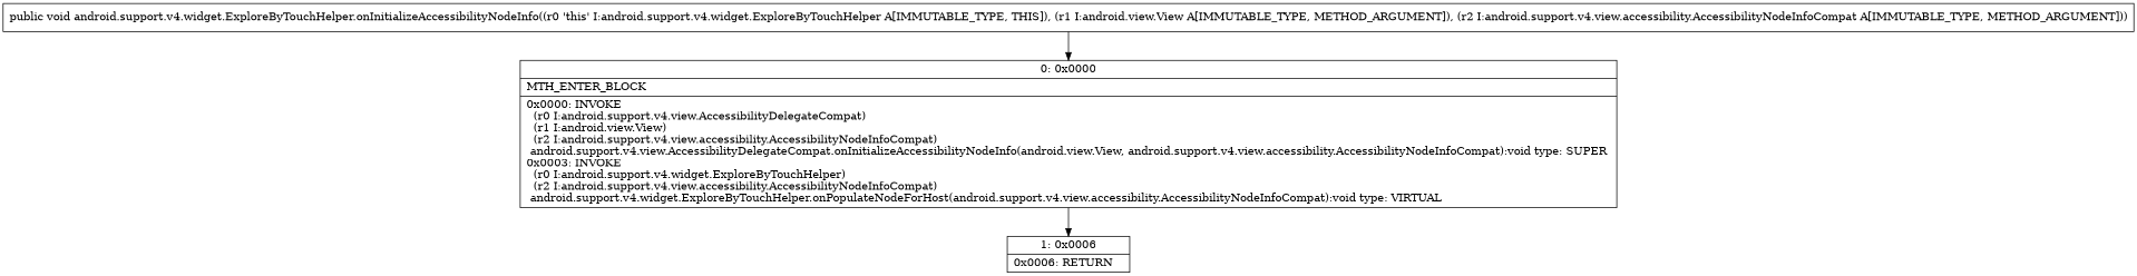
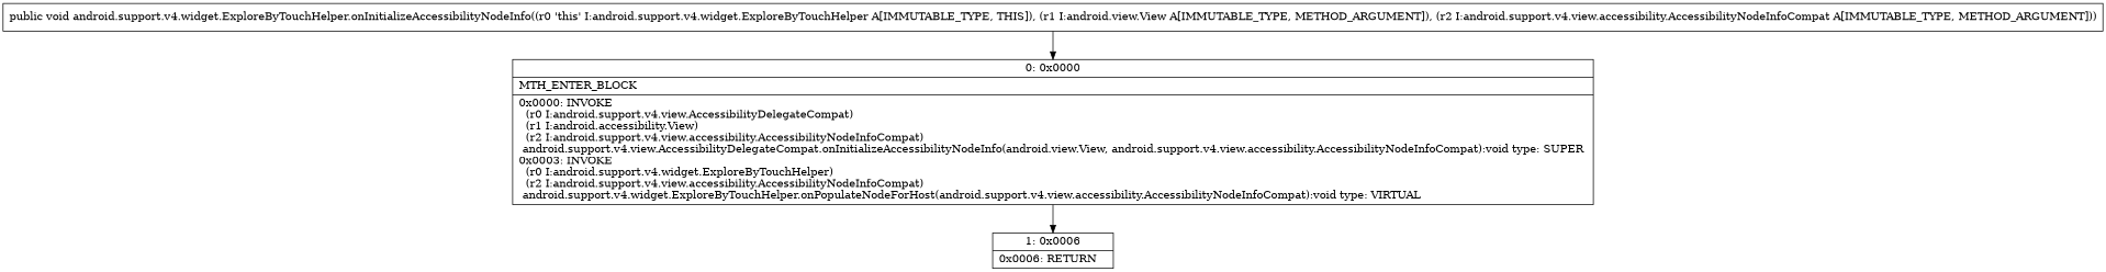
  digraph {
    node [shape=record]
-   n1 [label="{0\:\ 0x0000|MTH_ENTER_BLOCK\l|0x0000: INVOKE  \l  (r0 I:android.support.v4.view.AccessibilityDelegateCompat)\l  (r1 I:android.view.View)\l  (r2 I:android.support.v4.view.accessibility.AccessibilityNodeInfoCompat)\l android.support.v4.view.AccessibilityDelegateCompat.onInitializeAccessibilityNodeInfo(android.view.View, android.support.v4.view.accessibility.AccessibilityNodeInfoCompat):void type: SUPER \l0x0003: INVOKE  \l  (r0 I:android.support.v4.widget.ExploreByTouchHelper)\l  (r2 I:android.support.v4.view.accessibility.AccessibilityNodeInfoCompat)\l android.support.v4.widget.ExploreByTouchHelper.onPopulateNodeForHost(android.support.v4.view.accessibility.AccessibilityNodeInfoCompat):void type: VIRTUAL \l}"]
+   n1 [label="{0\:\ 0x0000|MTH_ENTER_BLOCK\l|0x0000: INVOKE  \l  (r0 I:android.support.v4.view.AccessibilityDelegateCompat)\l  (r1 I:android.accessibility.View)\l  (r2 I:android.support.v4.view.accessibility.AccessibilityNodeInfoCompat)\l android.support.v4.view.AccessibilityDelegateCompat.onInitializeAccessibilityNodeInfo(android.view.View, android.support.v4.view.accessibility.AccessibilityNodeInfoCompat):void type: SUPER \l0x0003: INVOKE  \l  (r0 I:android.support.v4.widget.ExploreByTouchHelper)\l  (r2 I:android.support.v4.view.accessibility.AccessibilityNodeInfoCompat)\l android.support.v4.widget.ExploreByTouchHelper.onPopulateNodeForHost(android.support.v4.view.accessibility.AccessibilityNodeInfoCompat):void type: VIRTUAL \l}"]
    n2 [label="{1\:\ 0x0006|0x0006: RETURN   \l}"]
    n3 [label="{public void android.support.v4.widget.ExploreByTouchHelper.onInitializeAccessibilityNodeInfo((r0 'this' I:android.support.v4.widget.ExploreByTouchHelper A[IMMUTABLE_TYPE, THIS]), (r1 I:android.view.View A[IMMUTABLE_TYPE, METHOD_ARGUMENT]), (r2 I:android.support.v4.view.accessibility.AccessibilityNodeInfoCompat A[IMMUTABLE_TYPE, METHOD_ARGUMENT])) }"]
    n1 -> n2
    n3 -> n1
  }
